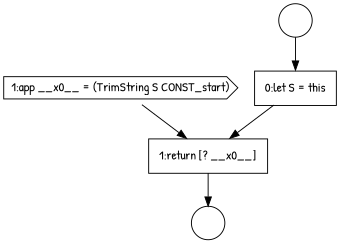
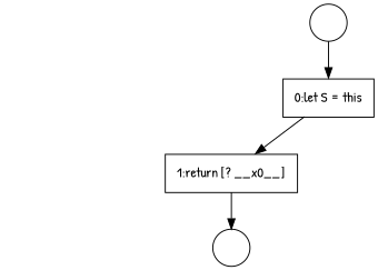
  digraph {
    fontname="Patrick Hand"
    node [color=black fillcolor=white fontname="Patrick Hand" shape=none style=filled]
    edge [color=black fontname="Patrick Hand"]
    n1 [label=<<font color="black">     <table border="0" cellborder="1" cellspacing="0" cellpadding="10">       <tr><td align="left">1:return [? __x0__]</td></tr>     </table>   </font>> margin=0]
    n2 [label=" " shape=circle]
-   n3 [label=<<font color="black">1:app __x0__ = (TrimString S CONST_start)</font>> shape=cds]
    n4 [label=" " shape=circle]
    n5 [label=<<font color="black">     <table border="0" cellborder="1" cellspacing="0" cellpadding="10">       <tr><td align="left">0:let S = this</td></tr>     </table>   </font>> margin=0]
    n1 -> n2
-   n3 -> n1
    n4 -> n5
    n5 -> n1
  }
